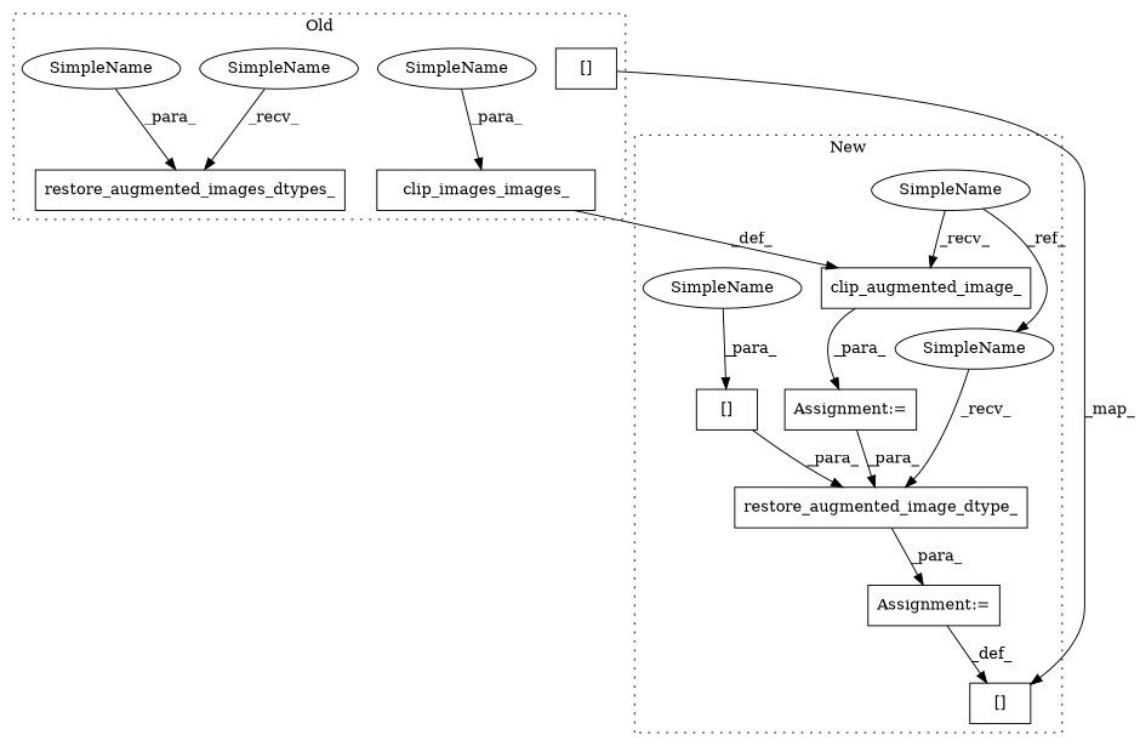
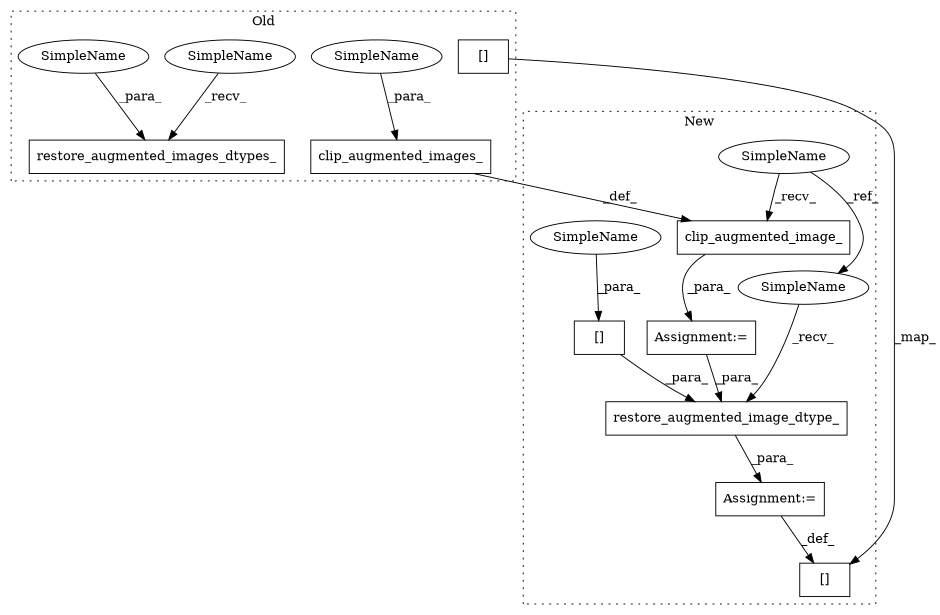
  digraph {
    node [a=42 l=4 shape=box]
    n1 [a=32 l="33,1" label=restore_augmented_images_dtypes_ s="3290,3342"]
-   n2 [a=32 l="23,1" label=clip_images_images_ s="3243,3278"]
+   n2 [a=32 l="23,1" label=clip_augmented_images_ s="3243,3278"]
    n3 [a=2 l="7,1" label="[]" s="3211,3219"]
    n4 [label=SimpleName s=3285 shape=ellipse]
    n5 [l=6 label=SimpleName s=3266 shape=ellipse]
    n6 [l=6 label=SimpleName s=3323 shape=ellipse]
    n7 [a=2 l="13,1" label="[]" s="3317,3331"]
    n8 [a=32 l="31,1" label=restore_augmented_image_dtype_ s="3280,3332"]
    n9 [label=SimpleName s=2082 shape=ellipse]
    n10 [a=32 l="22,1" label=clip_augmented_image_ s="3227,3260"]
    n11 [a=2 l="7,1" label="[]" s="3341,3349"]
    n12 [a=7 l=1 label="Assignment:=" s=3274]
    n13 [a=7 l=1 label="Assignment:=" s=3221]
    n14 [label=SimpleName s=3275 shape=ellipse]
    n15 [l=1 label=SimpleName s=3330 shape=ellipse]
    subgraph cluster_1 {
      label=Old
      style=dotted
      n1
      n2
      n3
      n4
      n5
      n6
    }
    subgraph cluster_2 {
      label=New
      style=dotted
      n7
      n8
      n9
      n10
      n11
      n12
      n13
      n14
      n15
    }
    n2 -> n10 [label=_def_]
    n3 -> n11 [label=_map_]
    n4 -> n1 [label=_recv_]
    n5 -> n2 [label=_para_]
    n6 -> n1 [label=_para_]
    n7 -> n8 [label=_para_]
    n8 -> n12 [label=_para_]
    n9 -> n10 [label=_recv_]
    n9 -> n14 [label=_ref_]
    n10 -> n13 [label=_para_]
    n12 -> n11 [label=_def_]
    n13 -> n8 [label=_para_]
    n14 -> n8 [label=_recv_]
    n15 -> n7 [label=_para_]
  }
